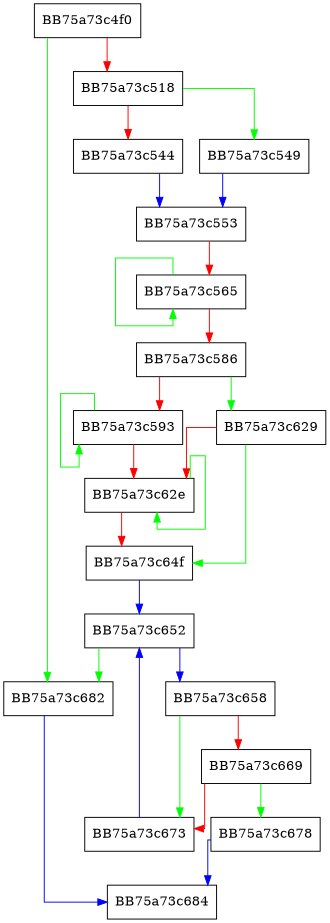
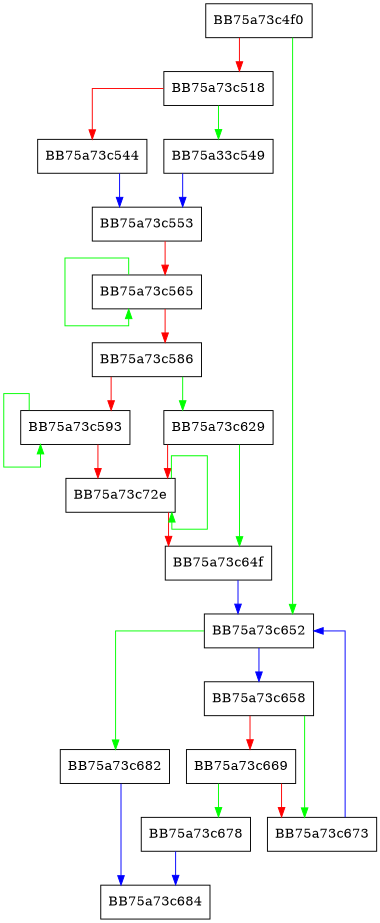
  digraph {
    splines=ortho
    node [shape=box]
    edge [color=green]
    BB75a73c4f0
    BB75a73c682
    BB75a73c518
    BB75a73c684
-   BB75a73c549
+   BB75a73c549 [label=BB75a33c549]
    BB75a73c544
    BB75a73c553
    BB75a73c565
    BB75a73c586
    BB75a73c629
    BB75a73c593
    BB75a73c64f
-   BB75a73c62e
+   BB75a73c62e [label=BB75a73c72e]
    BB75a73c652
    BB75a73c658
    BB75a73c673
    BB75a73c669
    BB75a73c678
-   BB75a73c4f0 -> BB75a73c682
+   BB75a73c4f0 -> BB75a73c652
    BB75a73c4f0 -> BB75a73c518 [color=red]
    BB75a73c682 -> BB75a73c684 [color=blue]
    BB75a73c518 -> BB75a73c549
    BB75a73c518 -> BB75a73c544 [color=red]
    BB75a73c549 -> BB75a73c553 [color=blue]
    BB75a73c544 -> BB75a73c553 [color=blue]
    BB75a73c553 -> BB75a73c565 [color=red]
    BB75a73c565 -> BB75a73c565
    BB75a73c565 -> BB75a73c586 [color=red]
    BB75a73c586 -> BB75a73c629
    BB75a73c586 -> BB75a73c593 [color=red]
    BB75a73c629 -> BB75a73c64f
    BB75a73c629 -> BB75a73c62e [color=red]
    BB75a73c593 -> BB75a73c593
    BB75a73c593 -> BB75a73c62e [color=red]
    BB75a73c64f -> BB75a73c652 [color=blue]
    BB75a73c62e -> BB75a73c64f [color=red]
    BB75a73c62e -> BB75a73c62e
    BB75a73c652 -> BB75a73c682
    BB75a73c652 -> BB75a73c658 [color=blue]
    BB75a73c658 -> BB75a73c673
    BB75a73c658 -> BB75a73c669 [color=red]
    BB75a73c673 -> BB75a73c652 [color=blue]
    BB75a73c669 -> BB75a73c673 [color=red]
    BB75a73c669 -> BB75a73c678
    BB75a73c678 -> BB75a73c684 [color=blue]
  }
